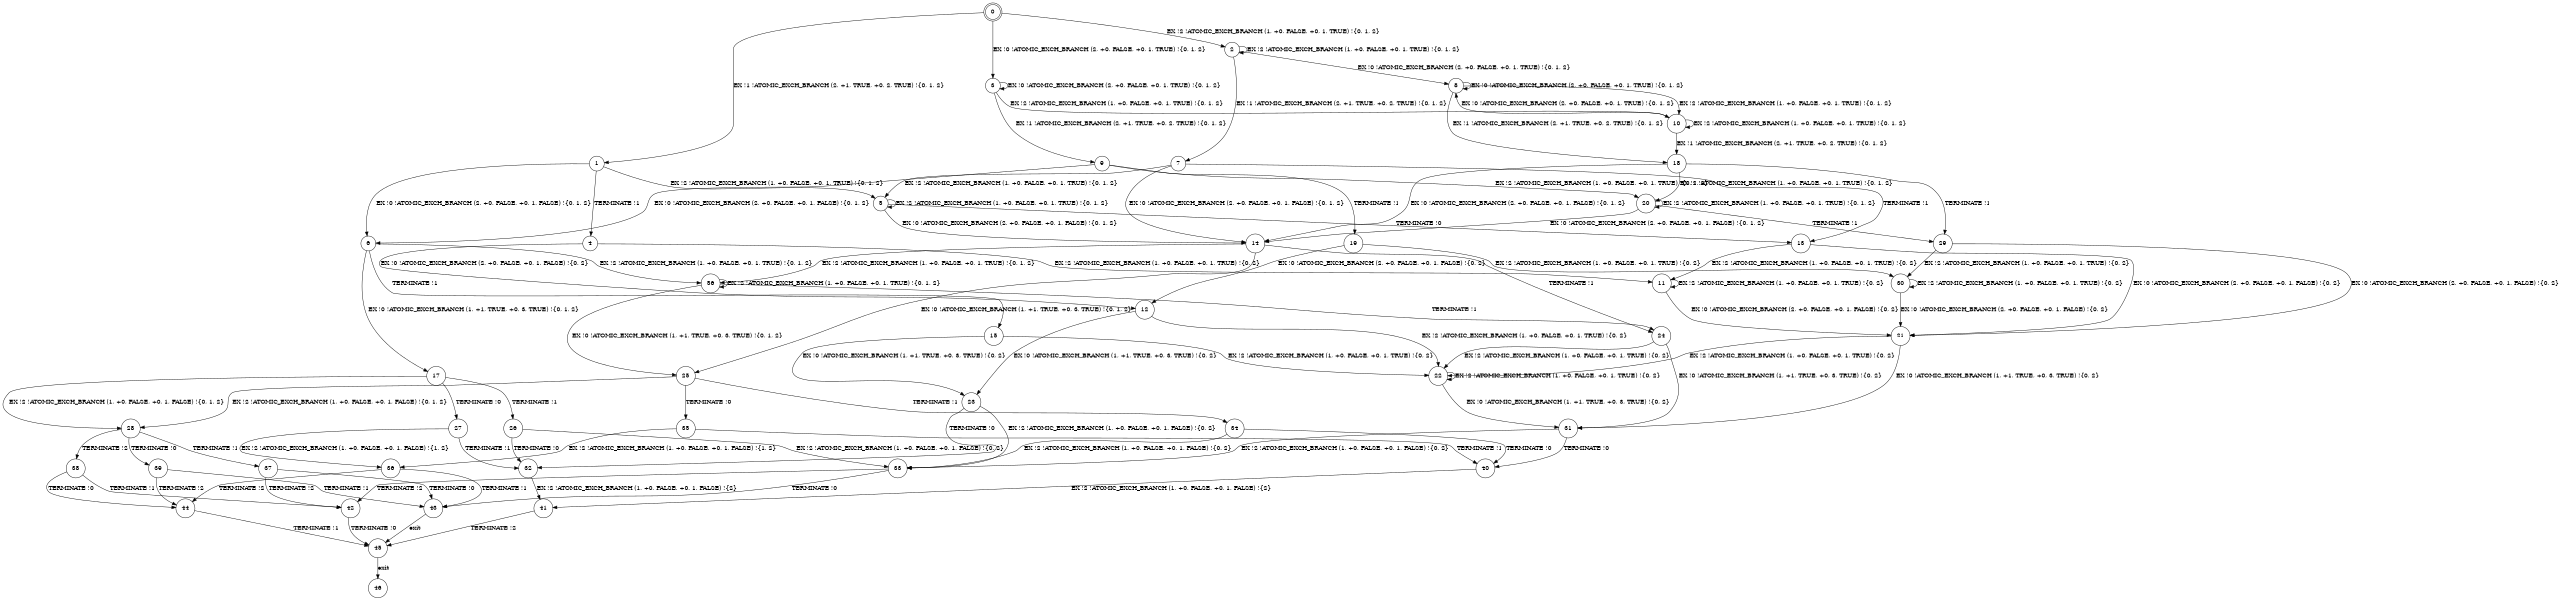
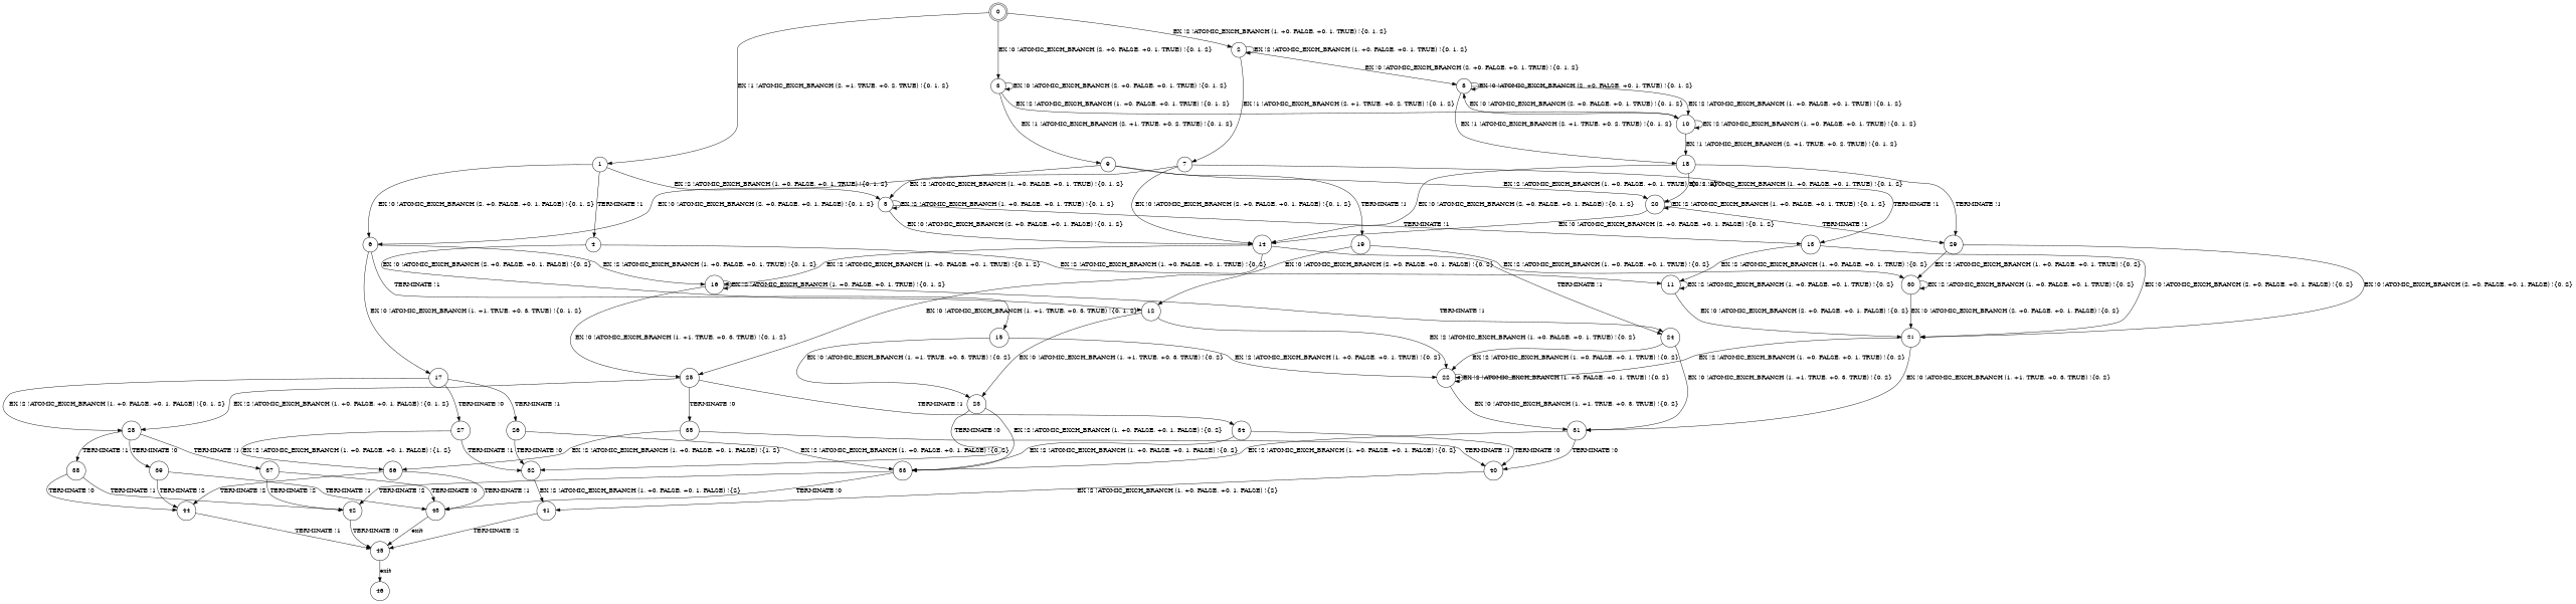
  digraph {
    node [shape=circle]
    0 [peripheries=2]
    1
    2
    3
    4
    5
    6
    7
    8
    9
    10
    11
    12
    13
    14
    15
-   16 [label=56]
+   16
    17
    18
    19
    20
    21
    22
    23
    24
    25
    26
    27
    28
    29
    30
    31
    32
    33
    34
    35
    36
    37
    38
    39
    40
    41
    42
    43
    44
    45
    46
    0 -> 1 [label="EX !1 !ATOMIC_EXCH_BRANCH (2, +1, TRUE, +0, 2, TRUE) !{0, 1, 2}"]
    0 -> 2 [label="EX !2 !ATOMIC_EXCH_BRANCH (1, +0, FALSE, +0, 1, TRUE) !{0, 1, 2}"]
    0 -> 3 [label="EX !0 !ATOMIC_EXCH_BRANCH (2, +0, FALSE, +0, 1, TRUE) !{0, 1, 2}"]
    1 -> 4 [label="TERMINATE !1"]
    1 -> 5 [label="EX !2 !ATOMIC_EXCH_BRANCH (1, +0, FALSE, +0, 1, TRUE) !{0, 1, 2}"]
    1 -> 6 [label="EX !0 !ATOMIC_EXCH_BRANCH (2, +0, FALSE, +0, 1, FALSE) !{0, 1, 2}"]
    2 -> 2 [label="EX !2 !ATOMIC_EXCH_BRANCH (1, +0, FALSE, +0, 1, TRUE) !{0, 1, 2}"]
    2 -> 7 [label="EX !1 !ATOMIC_EXCH_BRANCH (2, +1, TRUE, +0, 2, TRUE) !{0, 1, 2}"]
    2 -> 8 [label="EX !0 !ATOMIC_EXCH_BRANCH (2, +0, FALSE, +0, 1, TRUE) !{0, 1, 2}"]
    3 -> 3 [label="EX !0 !ATOMIC_EXCH_BRANCH (2, +0, FALSE, +0, 1, TRUE) !{0, 1, 2}"]
    3 -> 9 [label="EX !1 !ATOMIC_EXCH_BRANCH (2, +1, TRUE, +0, 2, TRUE) !{0, 1, 2}"]
    3 -> 10 [label="EX !2 !ATOMIC_EXCH_BRANCH (1, +0, FALSE, +0, 1, TRUE) !{0, 1, 2}"]
    4 -> 11 [label="EX !2 !ATOMIC_EXCH_BRANCH (1, +0, FALSE, +0, 1, TRUE) !{0, 2}"]
    4 -> 12 [label="EX !0 !ATOMIC_EXCH_BRANCH (2, +0, FALSE, +0, 1, FALSE) !{0, 2}"]
    5 -> 5 [label="EX !2 !ATOMIC_EXCH_BRANCH (1, +0, FALSE, +0, 1, TRUE) !{0, 1, 2}"]
-   5 -> 13 [label="TERMINATE !0"]
+   5 -> 13 [label="TERMINATE !1"]
    5 -> 14 [label="EX !0 !ATOMIC_EXCH_BRANCH (2, +0, FALSE, +0, 1, FALSE) !{0, 1, 2}"]
    6 -> 15 [label="TERMINATE !1"]
    6 -> 16 [label="EX !2 !ATOMIC_EXCH_BRANCH (1, +0, FALSE, +0, 1, TRUE) !{0, 1, 2}"]
    6 -> 17 [label="EX !0 !ATOMIC_EXCH_BRANCH (1, +1, TRUE, +0, 3, TRUE) !{0, 1, 2}"]
    7 -> 5 [label="EX !2 !ATOMIC_EXCH_BRANCH (1, +0, FALSE, +0, 1, TRUE) !{0, 1, 2}"]
    7 -> 13 [label="TERMINATE !1"]
    7 -> 14 [label="EX !0 !ATOMIC_EXCH_BRANCH (2, +0, FALSE, +0, 1, FALSE) !{0, 1, 2}"]
    8 -> 8 [label="EX !0 !ATOMIC_EXCH_BRANCH (2, +0, FALSE, +0, 1, TRUE) !{0, 1, 2}"]
    8 -> 10 [label="EX !2 !ATOMIC_EXCH_BRANCH (1, +0, FALSE, +0, 1, TRUE) !{0, 1, 2}"]
    8 -> 18 [label="EX !1 !ATOMIC_EXCH_BRANCH (2, +1, TRUE, +0, 2, TRUE) !{0, 1, 2}"]
    9 -> 6 [label="EX !0 !ATOMIC_EXCH_BRANCH (2, +0, FALSE, +0, 1, FALSE) !{0, 1, 2}"]
    9 -> 19 [label="TERMINATE !1"]
    9 -> 20 [label="EX !2 !ATOMIC_EXCH_BRANCH (1, +0, FALSE, +0, 1, TRUE) !{0, 1, 2}"]
    10 -> 8 [label="EX !0 !ATOMIC_EXCH_BRANCH (2, +0, FALSE, +0, 1, TRUE) !{0, 1, 2}"]
    10 -> 10 [label="EX !2 !ATOMIC_EXCH_BRANCH (1, +0, FALSE, +0, 1, TRUE) !{0, 1, 2}"]
    10 -> 18 [label="EX !1 !ATOMIC_EXCH_BRANCH (2, +1, TRUE, +0, 2, TRUE) !{0, 1, 2}"]
    11 -> 11 [label="EX !2 !ATOMIC_EXCH_BRANCH (1, +0, FALSE, +0, 1, TRUE) !{0, 2}"]
    11 -> 21 [label="EX !0 !ATOMIC_EXCH_BRANCH (2, +0, FALSE, +0, 1, FALSE) !{0, 2}"]
    12 -> 22 [label="EX !2 !ATOMIC_EXCH_BRANCH (1, +0, FALSE, +0, 1, TRUE) !{0, 2}"]
    12 -> 23 [label="EX !0 !ATOMIC_EXCH_BRANCH (1, +1, TRUE, +0, 3, TRUE) !{0, 2}"]
    13 -> 11 [label="EX !2 !ATOMIC_EXCH_BRANCH (1, +0, FALSE, +0, 1, TRUE) !{0, 2}"]
    13 -> 21 [label="EX !0 !ATOMIC_EXCH_BRANCH (2, +0, FALSE, +0, 1, FALSE) !{0, 2}"]
    14 -> 16 [label="EX !2 !ATOMIC_EXCH_BRANCH (1, +0, FALSE, +0, 1, TRUE) !{0, 1, 2}"]
    14 -> 24 [label="TERMINATE !1"]
    14 -> 25 [label="EX !0 !ATOMIC_EXCH_BRANCH (1, +1, TRUE, +0, 3, TRUE) !{0, 1, 2}"]
    15 -> 22 [label="EX !2 !ATOMIC_EXCH_BRANCH (1, +0, FALSE, +0, 1, TRUE) !{0, 2}"]
    15 -> 23 [label="EX !0 !ATOMIC_EXCH_BRANCH (1, +1, TRUE, +0, 3, TRUE) !{0, 2}"]
    16 -> 16 [label="EX !2 !ATOMIC_EXCH_BRANCH (1, +0, FALSE, +0, 1, TRUE) !{0, 1, 2}"]
    16 -> 24 [label="TERMINATE !1"]
    16 -> 25 [label="EX !0 !ATOMIC_EXCH_BRANCH (1, +1, TRUE, +0, 3, TRUE) !{0, 1, 2}"]
    17 -> 26 [label="TERMINATE !1"]
    17 -> 27 [label="TERMINATE !0"]
    17 -> 28 [label="EX !2 !ATOMIC_EXCH_BRANCH (1, +0, FALSE, +0, 1, FALSE) !{0, 1, 2}"]
    18 -> 14 [label="EX !0 !ATOMIC_EXCH_BRANCH (2, +0, FALSE, +0, 1, FALSE) !{0, 1, 2}"]
    18 -> 20 [label="EX !2 !ATOMIC_EXCH_BRANCH (1, +0, FALSE, +0, 1, TRUE) !{0, 1, 2}"]
    18 -> 29 [label="TERMINATE !1"]
    19 -> 12 [label="EX !0 !ATOMIC_EXCH_BRANCH (2, +0, FALSE, +0, 1, FALSE) !{0, 2}"]
    19 -> 30 [label="EX !2 !ATOMIC_EXCH_BRANCH (1, +0, FALSE, +0, 1, TRUE) !{0, 2}"]
    20 -> 14 [label="EX !0 !ATOMIC_EXCH_BRANCH (2, +0, FALSE, +0, 1, FALSE) !{0, 1, 2}"]
    20 -> 20 [label="EX !2 !ATOMIC_EXCH_BRANCH (1, +0, FALSE, +0, 1, TRUE) !{0, 1, 2}"]
    20 -> 29 [label="TERMINATE !1"]
    21 -> 22 [label="EX !2 !ATOMIC_EXCH_BRANCH (1, +0, FALSE, +0, 1, TRUE) !{0, 2}"]
    21 -> 31 [label="EX !0 !ATOMIC_EXCH_BRANCH (1, +1, TRUE, +0, 3, TRUE) !{0, 2}"]
    22 -> 22 [label="EX !2 !ATOMIC_EXCH_BRANCH (1, +0, FALSE, +0, 1, TRUE) !{0, 2}"]
    22 -> 31 [label="EX !0 !ATOMIC_EXCH_BRANCH (1, +1, TRUE, +0, 3, TRUE) !{0, 2}"]
    23 -> 32 [label="TERMINATE !0"]
    23 -> 33 [label="EX !2 !ATOMIC_EXCH_BRANCH (1, +0, FALSE, +0, 1, FALSE) !{0, 2}"]
    24 -> 22 [label="EX !2 !ATOMIC_EXCH_BRANCH (1, +0, FALSE, +0, 1, TRUE) !{0, 2}"]
    24 -> 31 [label="EX !0 !ATOMIC_EXCH_BRANCH (1, +1, TRUE, +0, 3, TRUE) !{0, 2}"]
    25 -> 28 [label="EX !2 !ATOMIC_EXCH_BRANCH (1, +0, FALSE, +0, 1, FALSE) !{0, 1, 2}"]
    25 -> 34 [label="TERMINATE !1"]
    25 -> 35 [label="TERMINATE !0"]
    26 -> 32 [label="TERMINATE !0"]
    26 -> 33 [label="EX !2 !ATOMIC_EXCH_BRANCH (1, +0, FALSE, +0, 1, FALSE) !{0, 2}"]
    27 -> 32 [label="TERMINATE !1"]
    27 -> 36 [label="EX !2 !ATOMIC_EXCH_BRANCH (1, +0, FALSE, +0, 1, FALSE) !{1, 2}"]
    28 -> 37 [label="TERMINATE !1"]
-   28 -> 38 [label="TERMINATE !2"]
+   28 -> 38 [label="TERMINATE !1"]
    28 -> 39 [label="TERMINATE !0"]
    29 -> 21 [label="EX !0 !ATOMIC_EXCH_BRANCH (2, +0, FALSE, +0, 1, FALSE) !{0, 2}"]
    29 -> 30 [label="EX !2 !ATOMIC_EXCH_BRANCH (1, +0, FALSE, +0, 1, TRUE) !{0, 2}"]
    30 -> 21 [label="EX !0 !ATOMIC_EXCH_BRANCH (2, +0, FALSE, +0, 1, FALSE) !{0, 2}"]
    30 -> 30 [label="EX !2 !ATOMIC_EXCH_BRANCH (1, +0, FALSE, +0, 1, TRUE) !{0, 2}"]
    31 -> 33 [label="EX !2 !ATOMIC_EXCH_BRANCH (1, +0, FALSE, +0, 1, FALSE) !{0, 2}"]
    31 -> 40 [label="TERMINATE !0"]
    32 -> 41 [label="EX !2 !ATOMIC_EXCH_BRANCH (1, +0, FALSE, +0, 1, FALSE) !{2}"]
    33 -> 42 [label="TERMINATE !2"]
    33 -> 43 [label="TERMINATE !0"]
    34 -> 33 [label="EX !2 !ATOMIC_EXCH_BRANCH (1, +0, FALSE, +0, 1, FALSE) !{0, 2}"]
    34 -> 40 [label="TERMINATE !0"]
    35 -> 36 [label="EX !2 !ATOMIC_EXCH_BRANCH (1, +0, FALSE, +0, 1, FALSE) !{1, 2}"]
    35 -> 40 [label="TERMINATE !1"]
    36 -> 43 [label="TERMINATE !1"]
    36 -> 44 [label="TERMINATE !2"]
    37 -> 42 [label="TERMINATE !2"]
    37 -> 43 [label="TERMINATE !0"]
    38 -> 42 [label="TERMINATE !1"]
    38 -> 44 [label="TERMINATE !0"]
    39 -> 43 [label="TERMINATE !1"]
    39 -> 44 [label="TERMINATE !2"]
    40 -> 41 [label="EX !2 !ATOMIC_EXCH_BRANCH (1, +0, FALSE, +0, 1, FALSE) !{2}"]
    41 -> 45 [label="TERMINATE !2"]
    42 -> 45 [label="TERMINATE !0"]
    43 -> 45 [label=exit]
    44 -> 45 [label="TERMINATE !1"]
    45 -> 46 [label=exit]
  }
